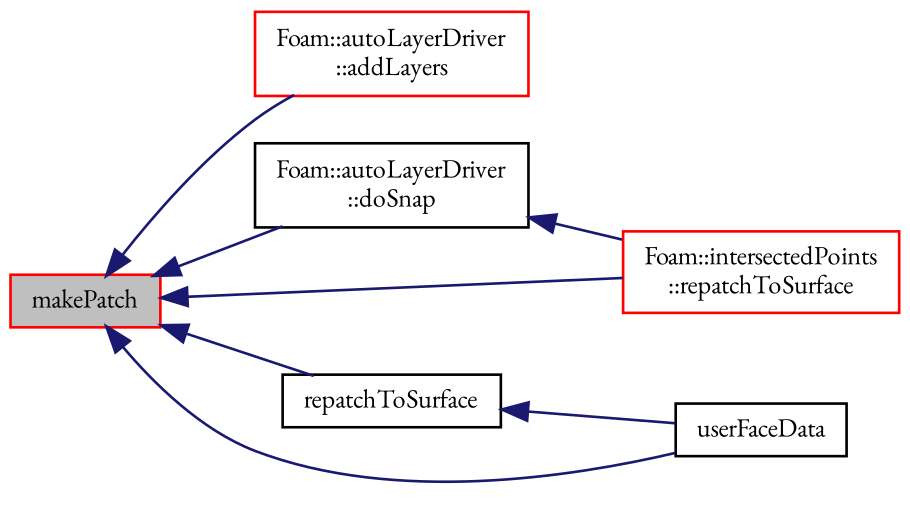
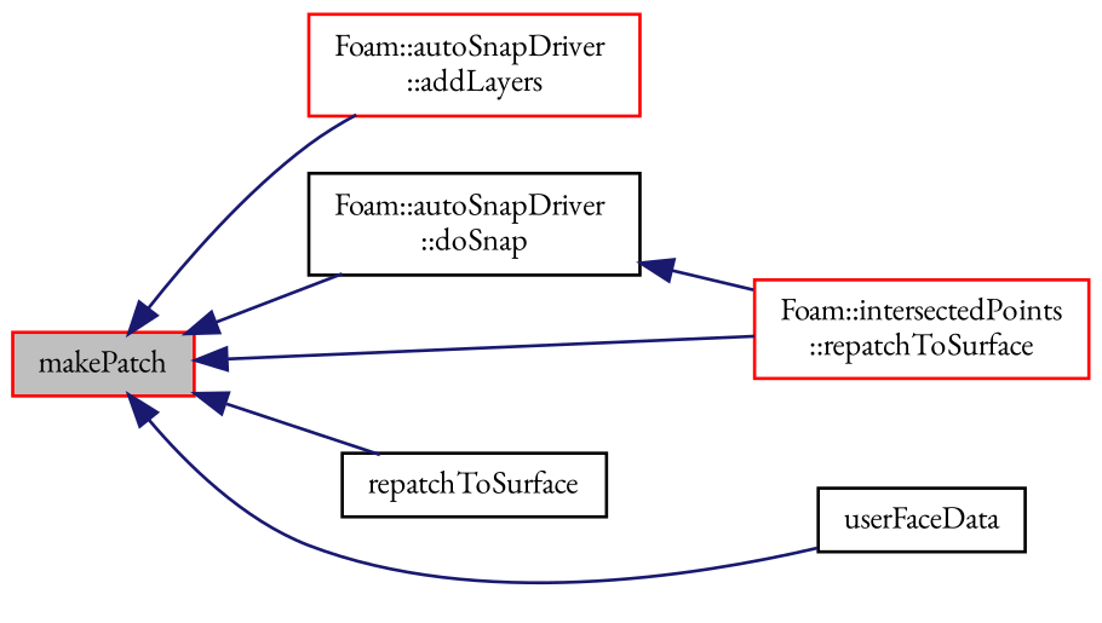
  digraph {
    fontname="EB Garamond"
    rankdir=LR
    node [color=red fontname="EB Garamond" fontsize=10 shape=record]
    edge [color=midnightblue dir=back fontname="EB Garamond" fontsize=10 labelfontname=FreeSans labelfontsize=10 style=solid]
    n1 [fillcolor=grey75 fontcolor=black height=0.2 label=makePatch style=filled width=0.4]
-   n2 [height=0.2 label="Foam::autoLayerDriver\l::addLayers" width=0.4]
-   n3 [color=black height=0.2 label="Foam::autoLayerDriver\l::doSnap" width=0.4]
+   n2 [height=0.2 label="Foam::autoSnapDriver\l::addLayers" width=0.4]
+   n3 [color=black height=0.2 label="Foam::autoSnapDriver\l::doSnap" width=0.4]
    n4 [height=0.2 label="Foam::intersectedPoints\l::repatchToSurface" width=0.4]
    n5 [color=black height=0.2 label=repatchToSurface width=0.4]
    n6 [color=black height=0.2 label=userFaceData width=0.4]
    n1 -> n2
    n1 -> n3
    n1 -> n4
    n1 -> n5
    n1 -> n6
    n3 -> n4
-   n5 -> n6
  }
